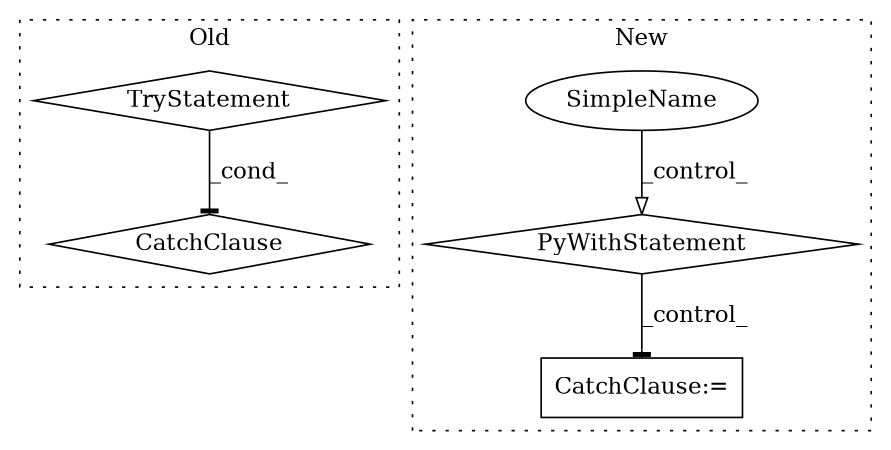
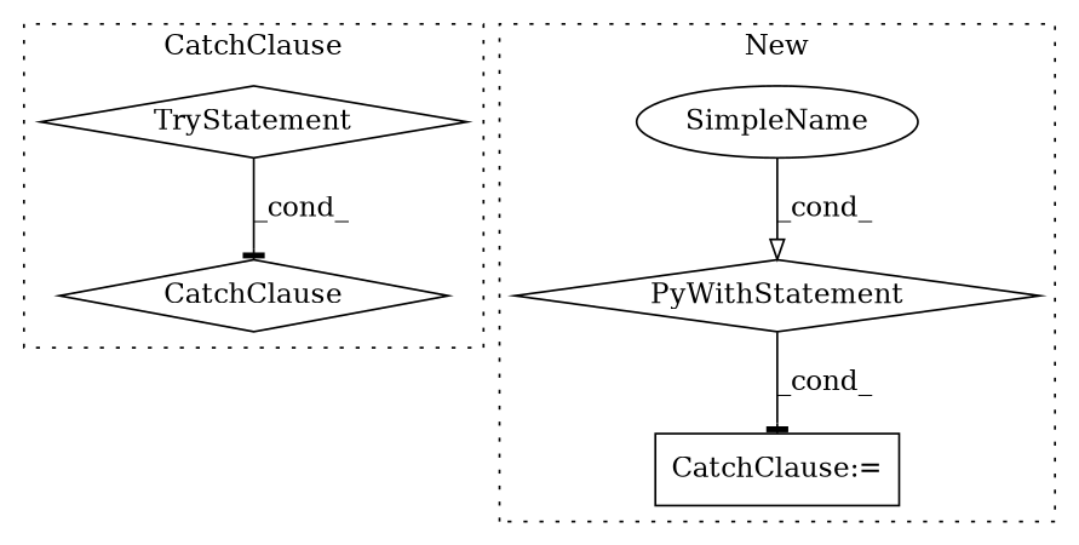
  digraph {
    node [shape=diamond]
    edge [arrowhead=tee]
    n1 [a=12 l="13,2" label=CatchClause s="1753,1792"]
    n2 [a=54 l=4 label=TryStatement s=1674]
    n3 [a=104 l="10,2" label=PyWithStatement s="1712,1751"]
    n4 [a=7 l=1 label="CatchClause:=" s=1789 shape=box]
    n5 [a=42 label=SimpleName shape=ellipse]
    subgraph cluster_1 {
-     label=Old
+     label=CatchClause
      style=dotted
      n1
      n2
    }
    subgraph cluster_2 {
      label=New
      style=dotted
      n3
      n4
      n5
    }
    n2 -> n1 [label=_cond_]
-   n3 -> n4 [label=_control_]
-   n5 -> n3 [arrowhead=onormal label=_control_]
+   n3 -> n4 [label=_cond_]
+   n5 -> n3 [arrowhead=onormal label=_cond_]
  }
